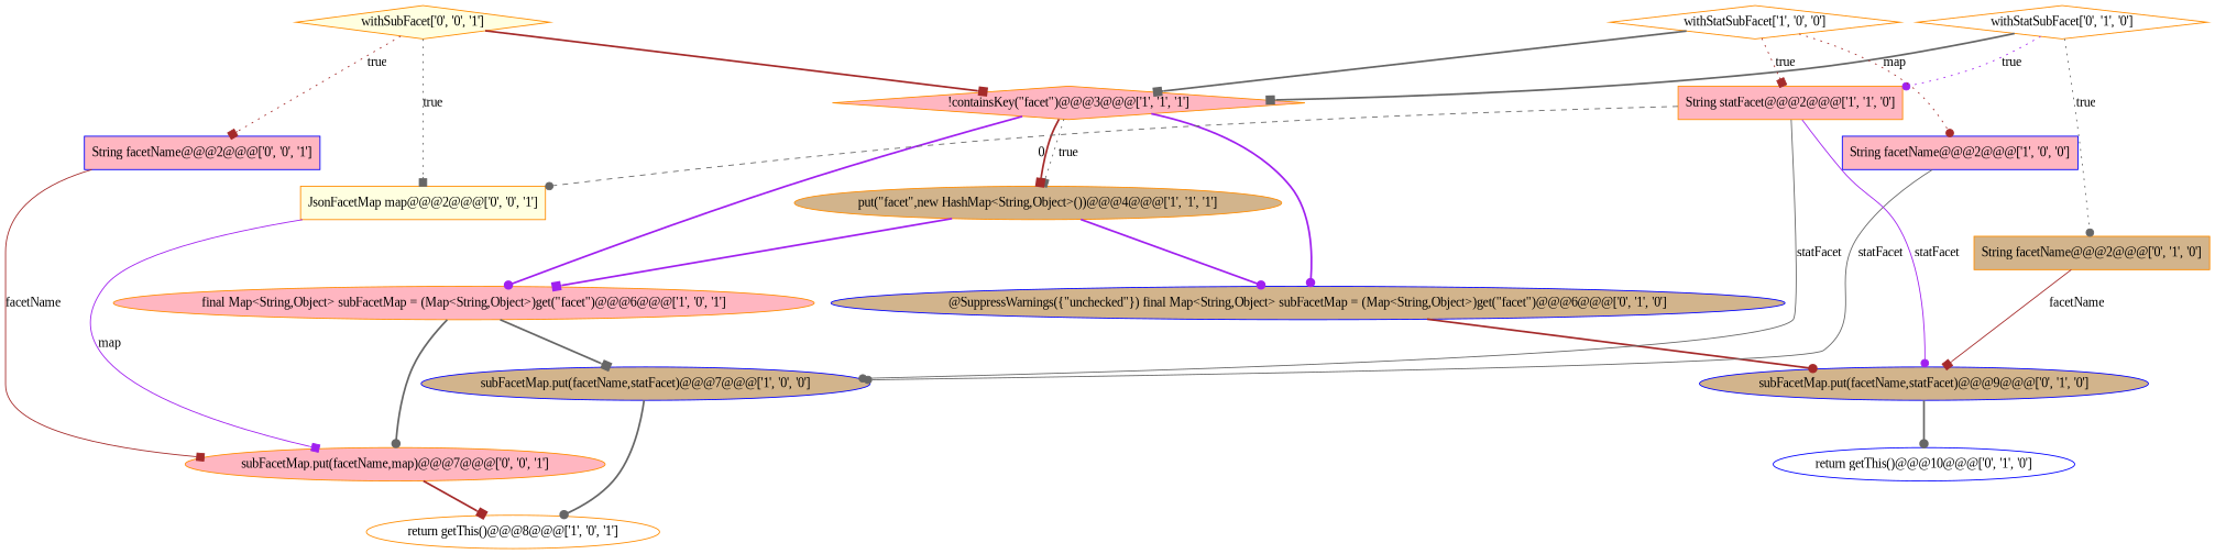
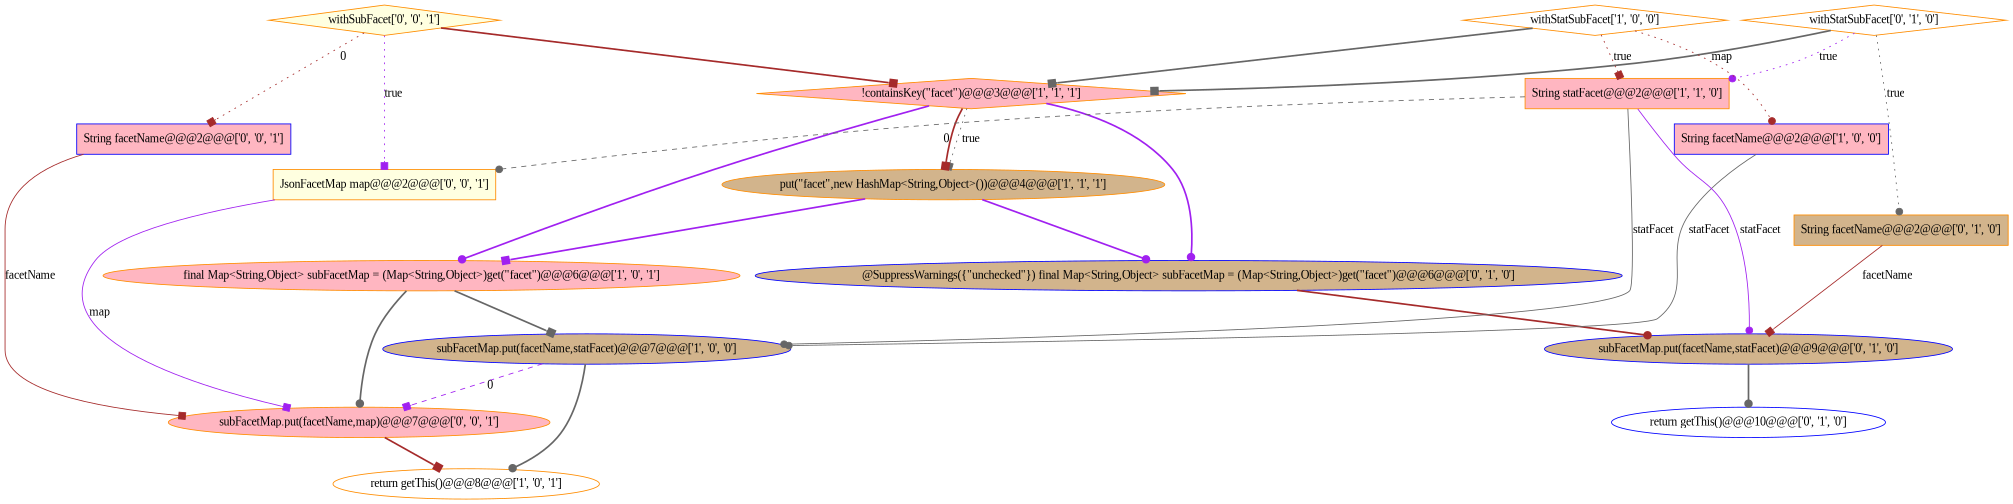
  digraph {
    fontname="Liberation Serif"
    node [color=darkorange fillcolor=lightpink fontname="Liberation Serif" shape=ellipse style=filled]
    edge [arrowhead=box color=gray40 fontname="Liberation Serif" style=bold]
    n1 [fillcolor=tan label="put(\"facet\",new HashMap<String,Object>())@@@4@@@['1', '1', '1']"]
    n2 [color=blue fillcolor=tan label="@SuppressWarnings({\"unchecked\"}) final Map<String,Object> subFacetMap = (Map<String,Object>)get(\"facet\")@@@6@@@['0', '1', '0']"]
    n3 [label="final Map<String,Object> subFacetMap = (Map<String,Object>)get(\"facet\")@@@6@@@['1', '0', '1']"]
    n4 [color=blue fillcolor=tan label="subFacetMap.put(facetName,statFacet)@@@9@@@['0', '1', '0']"]
    n5 [label="subFacetMap.put(facetName,map)@@@7@@@['0', '0', '1']"]
    n6 [color=blue fillcolor=tan label="subFacetMap.put(facetName,statFacet)@@@7@@@['1', '0', '0']"]
    n7 [color=blue fillcolor=white label="return getThis()@@@10@@@['0', '1', '0']"]
    n8 [fillcolor=white label="return getThis()@@@8@@@['1', '0', '1']"]
    n9 [color=blue label="String facetName@@@2@@@['1', '0', '0']" shape=box]
    n10 [fillcolor=lightyellow label="withSubFacet['0', '0', '1']" shape=diamond]
    n11 [color=blue label="String facetName@@@2@@@['0', '0', '1']" shape=box]
    n12 [fillcolor=lightyellow label="JsonFacetMap map@@@2@@@['0', '0', '1']" shape=box]
    n13 [label="!containsKey(\"facet\")@@@3@@@['1', '1', '1']" shape=diamond]
    n14 [label="String statFacet@@@2@@@['1', '1', '0']" shape=box]
    n15 [fillcolor=white label="withStatSubFacet['0', '1', '0']" shape=diamond]
    n16 [fillcolor=tan label="String facetName@@@2@@@['0', '1', '0']" shape=box]
    n17 [fillcolor=white label="withStatSubFacet['1', '0', '0']" shape=diamond]
    n1 -> n2 [arrowhead=dot color=purple]
    n1 -> n3 [color=purple]
    n2 -> n4 [arrowhead=dot color=brown]
    n3 -> n5 [arrowhead=dot]
    n3 -> n6
    n4 -> n7 [arrowhead=dot]
    n5 -> n8 [color=brown]
+   n6 -> n5 [color=purple label=0 style=dashed]
    n6 -> n8 [arrowhead=dot]
    n9 -> n6 [arrowhead=dot label=statFacet style=solid]
-   n10 -> n11 [color=brown label=true style=dotted]
-   n10 -> n12 [label=true style=dotted]
+   n10 -> n11 [color=brown label=0 style=dotted]
+   n10 -> n12 [color=purple label=true style=dotted]
    n10 -> n13 [color=brown]
    n11 -> n5 [color=brown label=facetName style=solid]
    n12 -> n5 [color=purple label=map style=solid]
    n13 -> n1 [label=true style=dotted]
    n13 -> n1 [color=brown]
    n13 -> n2 [arrowhead=dot color=purple]
    n13 -> n3 [arrowhead=dot color=purple]
    n14 -> n4 [arrowhead=dot color=purple label=statFacet style=solid]
    n14 -> n6 [arrowhead=dot label=statFacet style=solid]
    n14 -> n12 [arrowhead=dot label=0 style=dashed]
    n15 -> n13
    n15 -> n14 [arrowhead=dot color=purple label=true style=dotted]
    n15 -> n16 [arrowhead=dot label=true style=dotted]
    n16 -> n4 [color=brown label=facetName style=solid]
    n17 -> n9 [arrowhead=dot color=brown label=map style=dotted]
    n17 -> n13
    n17 -> n14 [color=brown label=true style=dotted]
  }
